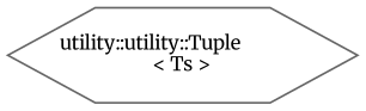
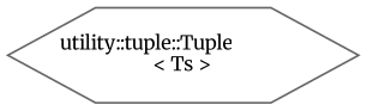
  digraph {
    rankdir=LR
    fontname=Merriweather
-   n1 [color=grey40 fillcolor=white fontname=Merriweather fontsize=10 height=0.2 label="utility::utility::Tuple\l\< Ts \>" shape=hexagon style=filled width=0.4]
+   n1 [color=grey40 fillcolor=white fontname=Merriweather fontsize=10 height=0.2 label="utility::tuple::Tuple\l\< Ts \>" shape=hexagon style=filled width=0.4]
  }
